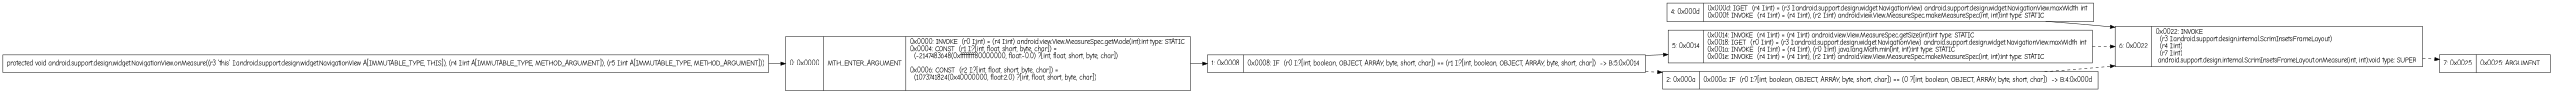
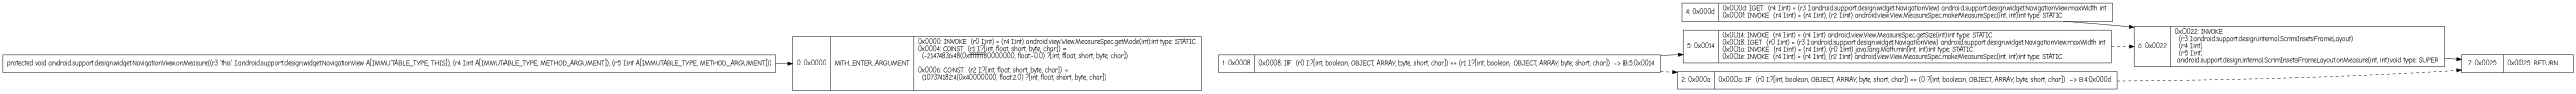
  digraph {
    fontname="Comic Neue"
    rankdir=LR
    node [fontname="Comic Neue" shape=record]
    edge [fontname="Comic Neue"]
    n1 [label="{0\:\ 0x0000|MTH_ENTER_ARGUMENT\l|0x0000: INVOKE  (r0 I:int) = (r4 I:int) android.view.View.MeasureSpec.getMode(int):int type: STATIC \l0x0004: CONST  (r1 I:?[int, float, short, byte, char]) = \l  (\-2147483648(0xffffffff80000000, float:\-0.0) ?[int, float, short, byte, char])\l \l0x0006: CONST  (r2 I:?[int, float, short, byte, char]) = \l  (1073741824(0x40000000, float:2.0) ?[int, float, short, byte, char])\l \l}"]
    n2 [label="{1\:\ 0x0008|0x0008: IF  (r0 I:?[int, boolean, OBJECT, ARRAY, byte, short, char]) == (r1 I:?[int, boolean, OBJECT, ARRAY, byte, short, char])  \-\> B:5:0x0014 \l}"]
    n3 [label="{2\:\ 0x000a|0x000a: IF  (r0 I:?[int, boolean, OBJECT, ARRAY, byte, short, char]) == (0 ?[int, boolean, OBJECT, ARRAY, byte, short, char])  \-\> B:4:0x000d \l}"]
    n4 [label="{5\:\ 0x0014|0x0014: INVOKE  (r4 I:int) = (r4 I:int) android.view.View.MeasureSpec.getSize(int):int type: STATIC \l0x0018: IGET  (r0 I:int) = (r3 I:android.support.design.widget.NavigationView) android.support.design.widget.NavigationView.maxWidth int \l0x001a: INVOKE  (r4 I:int) = (r4 I:int), (r0 I:int) java.lang.Math.min(int, int):int type: STATIC \l0x001e: INVOKE  (r4 I:int) = (r4 I:int), (r2 I:int) android.view.View.MeasureSpec.makeMeasureSpec(int, int):int type: STATIC \l}"]
-   n5 [label="{6\:\ 0x0022|0x0022: INVOKE  \l  (r3 I:android.support.design.internal.ScrimInsetsFrameLayout)\l  (r4 I:int)\l  (r7 I:int)\l android.support.design.internal.ScrimInsetsFrameLayout.onMeasure(int, int):void type: SUPER \l}"]
+   n5 [label="{6\:\ 0x0022|0x0022: INVOKE  \l  (r3 I:android.support.design.internal.ScrimInsetsFrameLayout)\l  (r4 I:int)\l  (r5 I:int)\l android.support.design.internal.ScrimInsetsFrameLayout.onMeasure(int, int):void type: SUPER \l}"]
    n6 [label="{4\:\ 0x000d|0x000d: IGET  (r4 I:int) = (r3 I:android.support.design.widget.NavigationView) android.support.design.widget.NavigationView.maxWidth int \l0x000f: INVOKE  (r4 I:int) = (r4 I:int), (r2 I:int) android.view.View.MeasureSpec.makeMeasureSpec(int, int):int type: STATIC \l}"]
-   n7 [label="{7\:\ 0x0025|0x0025: ARGUMENT   \l}"]
+   n7 [label="{7\:\ 0x0025|0x0025: RETURN   \l}"]
    n8 [label="{protected void android.support.design.widget.NavigationView.onMeasure((r3 'this' I:android.support.design.widget.NavigationView A[IMMUTABLE_TYPE, THIS]), (r4 I:int A[IMMUTABLE_TYPE, METHOD_ARGUMENT]), (r5 I:int A[IMMUTABLE_TYPE, METHOD_ARGUMENT])) }"]
-   n1 -> n2
    n2 -> n3 [style=dashed]
    n2 -> n4
-   n3 -> n5 [style=dashed]
+   n3 -> n7 [style=dashed]
    n4 -> n5 [style=dashed]
-   n5 -> n7 [style=dashed]
+   n5 -> n7
    n6 -> n5
    n8 -> n1
  }
